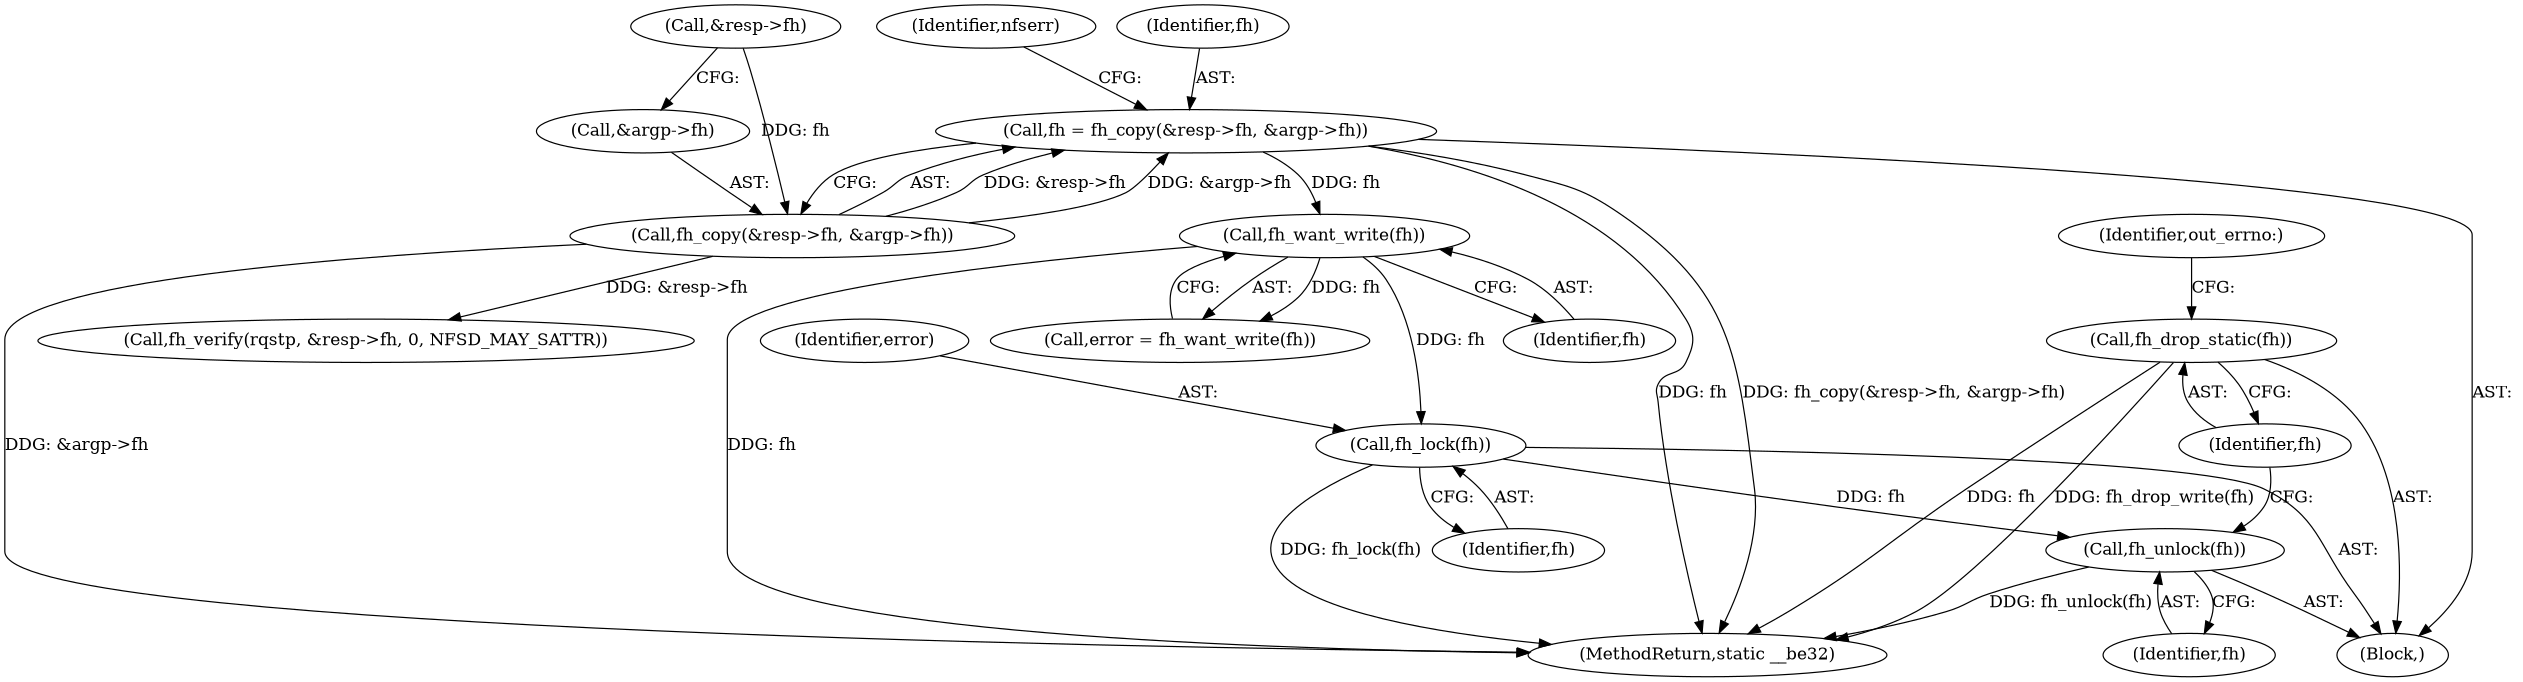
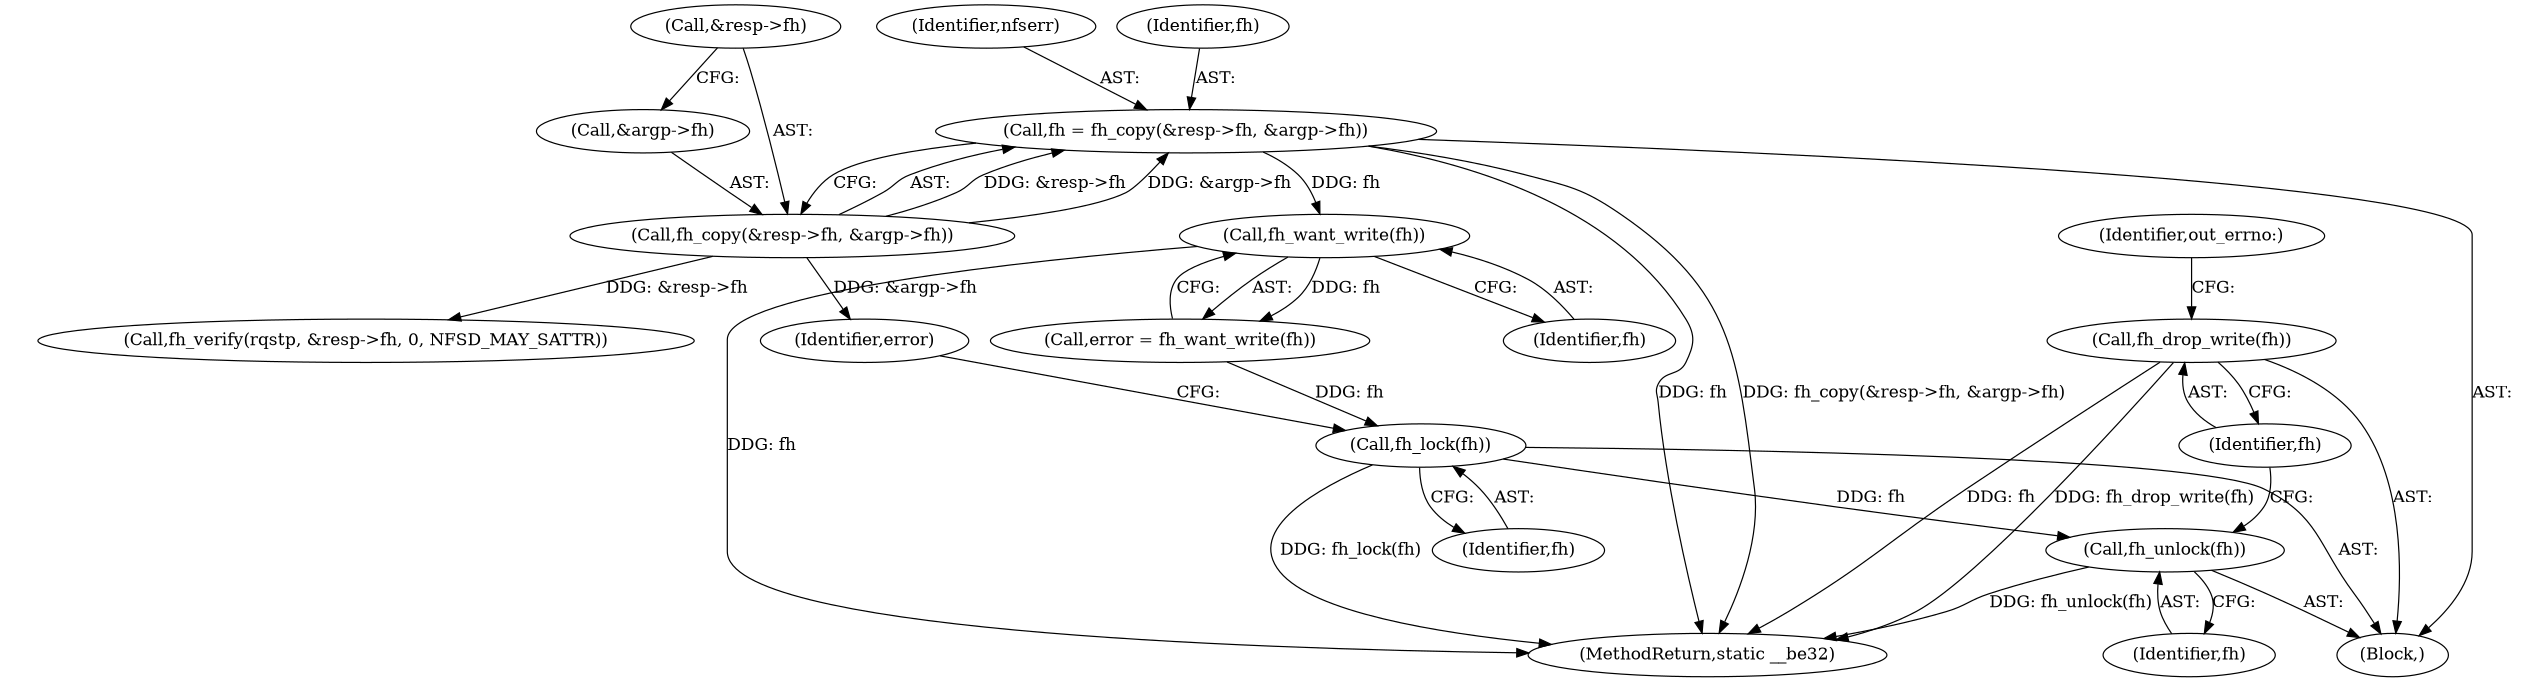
  digraph {
    n1 [label="(Call,fh_unlock(fh))"]
    n2 [label="(MethodReturn,static __be32)"]
    n3 [label="(Identifier,fh)"]
    n4 [label="(Block,)"]
-   n5 [label="(Call,fh_drop_static(fh))"]
+   n5 [label="(Call,fh_drop_write(fh))"]
    n6 [label="(Identifier,fh)"]
    n7 [label="(Call,fh_lock(fh))"]
    n8 [label="(Identifier,fh)"]
    n9 [label="(Call,fh_want_write(fh))"]
    n10 [label="(Identifier,fh)"]
    n11 [label="(Call,error = fh_want_write(fh))"]
    n12 [label="(Call,fh = fh_copy(&resp->fh, &argp->fh))"]
    n13 [label="(Call,fh_copy(&resp->fh, &argp->fh))"]
    n14 [label="(Call,fh_verify(rqstp, &resp->fh, 0, NFSD_MAY_SATTR))"]
    n15 [label="(Call,&argp->fh)"]
    n16 [label="(Identifier,error)"]
    n17 [label="(Identifier,out_errno:)"]
    n18 [label="(Identifier,fh)"]
    n19 [label="(Identifier,nfserr)"]
    n20 [label="(Call,&resp->fh)"]
    n1 -> n2 [label="DDG: fh_unlock(fh)"]
    n1 -> n3 [label="CFG: "]
    n1 -> n4 [label="AST: "]
    n3 -> n1 [label="AST: "]
    n5 -> n2 [label="DDG: fh_drop_write(fh)"]
    n5 -> n2 [label="DDG: fh"]
    n5 -> n4 [label="AST: "]
    n5 -> n6 [label="CFG: "]
    n6 -> n1 [label="CFG: "]
    n6 -> n5 [label="AST: "]
    n7 -> n1 [label="DDG: fh"]
    n7 -> n2 [label="DDG: fh_lock(fh)"]
    n7 -> n4 [label="AST: "]
    n7 -> n8 [label="CFG: "]
    n8 -> n7 [label="AST: "]
    n9 -> n2 [label="DDG: fh"]
-   n9 -> n7 [label="DDG: fh"]
+   n11 -> n7 [label="DDG: fh"]
    n9 -> n10 [label="CFG: "]
    n9 -> n11 [label="AST: "]
    n9 -> n11 [label="DDG: fh"]
    n10 -> n9 [label="AST: "]
    n11 -> n9 [label="CFG: "]
    n12 -> n2 [label="DDG: fh"]
    n12 -> n2 [label="DDG: fh_copy(&resp->fh, &argp->fh)"]
    n12 -> n4 [label="AST: "]
    n12 -> n9 [label="DDG: fh"]
    n12 -> n13 [label="CFG: "]
-   n13 -> n2 [label="DDG: &argp->fh"]
+   n13 -> n16 [label="DDG: &argp->fh"]
    n13 -> n12 [label="AST: "]
    n13 -> n12 [label="DDG: &resp->fh"]
    n13 -> n12 [label="DDG: &argp->fh"]
    n13 -> n14 [label="DDG: &resp->fh"]
    n15 -> n13 [label="AST: "]
-   n16 -> n7 [label="AST: "]
+   n16 -> n7 [label="CFG: "]
    n17 -> n5 [label="CFG: "]
    n18 -> n12 [label="AST: "]
-   n19 -> n12 [label="CFG: "]
-   n20 -> n13 [label="DDG: fh"]
+   n19 -> n12 [label="AST: "]
+   n20 -> n13 [label="AST: "]
    n20 -> n15 [label="CFG: "]
  }
